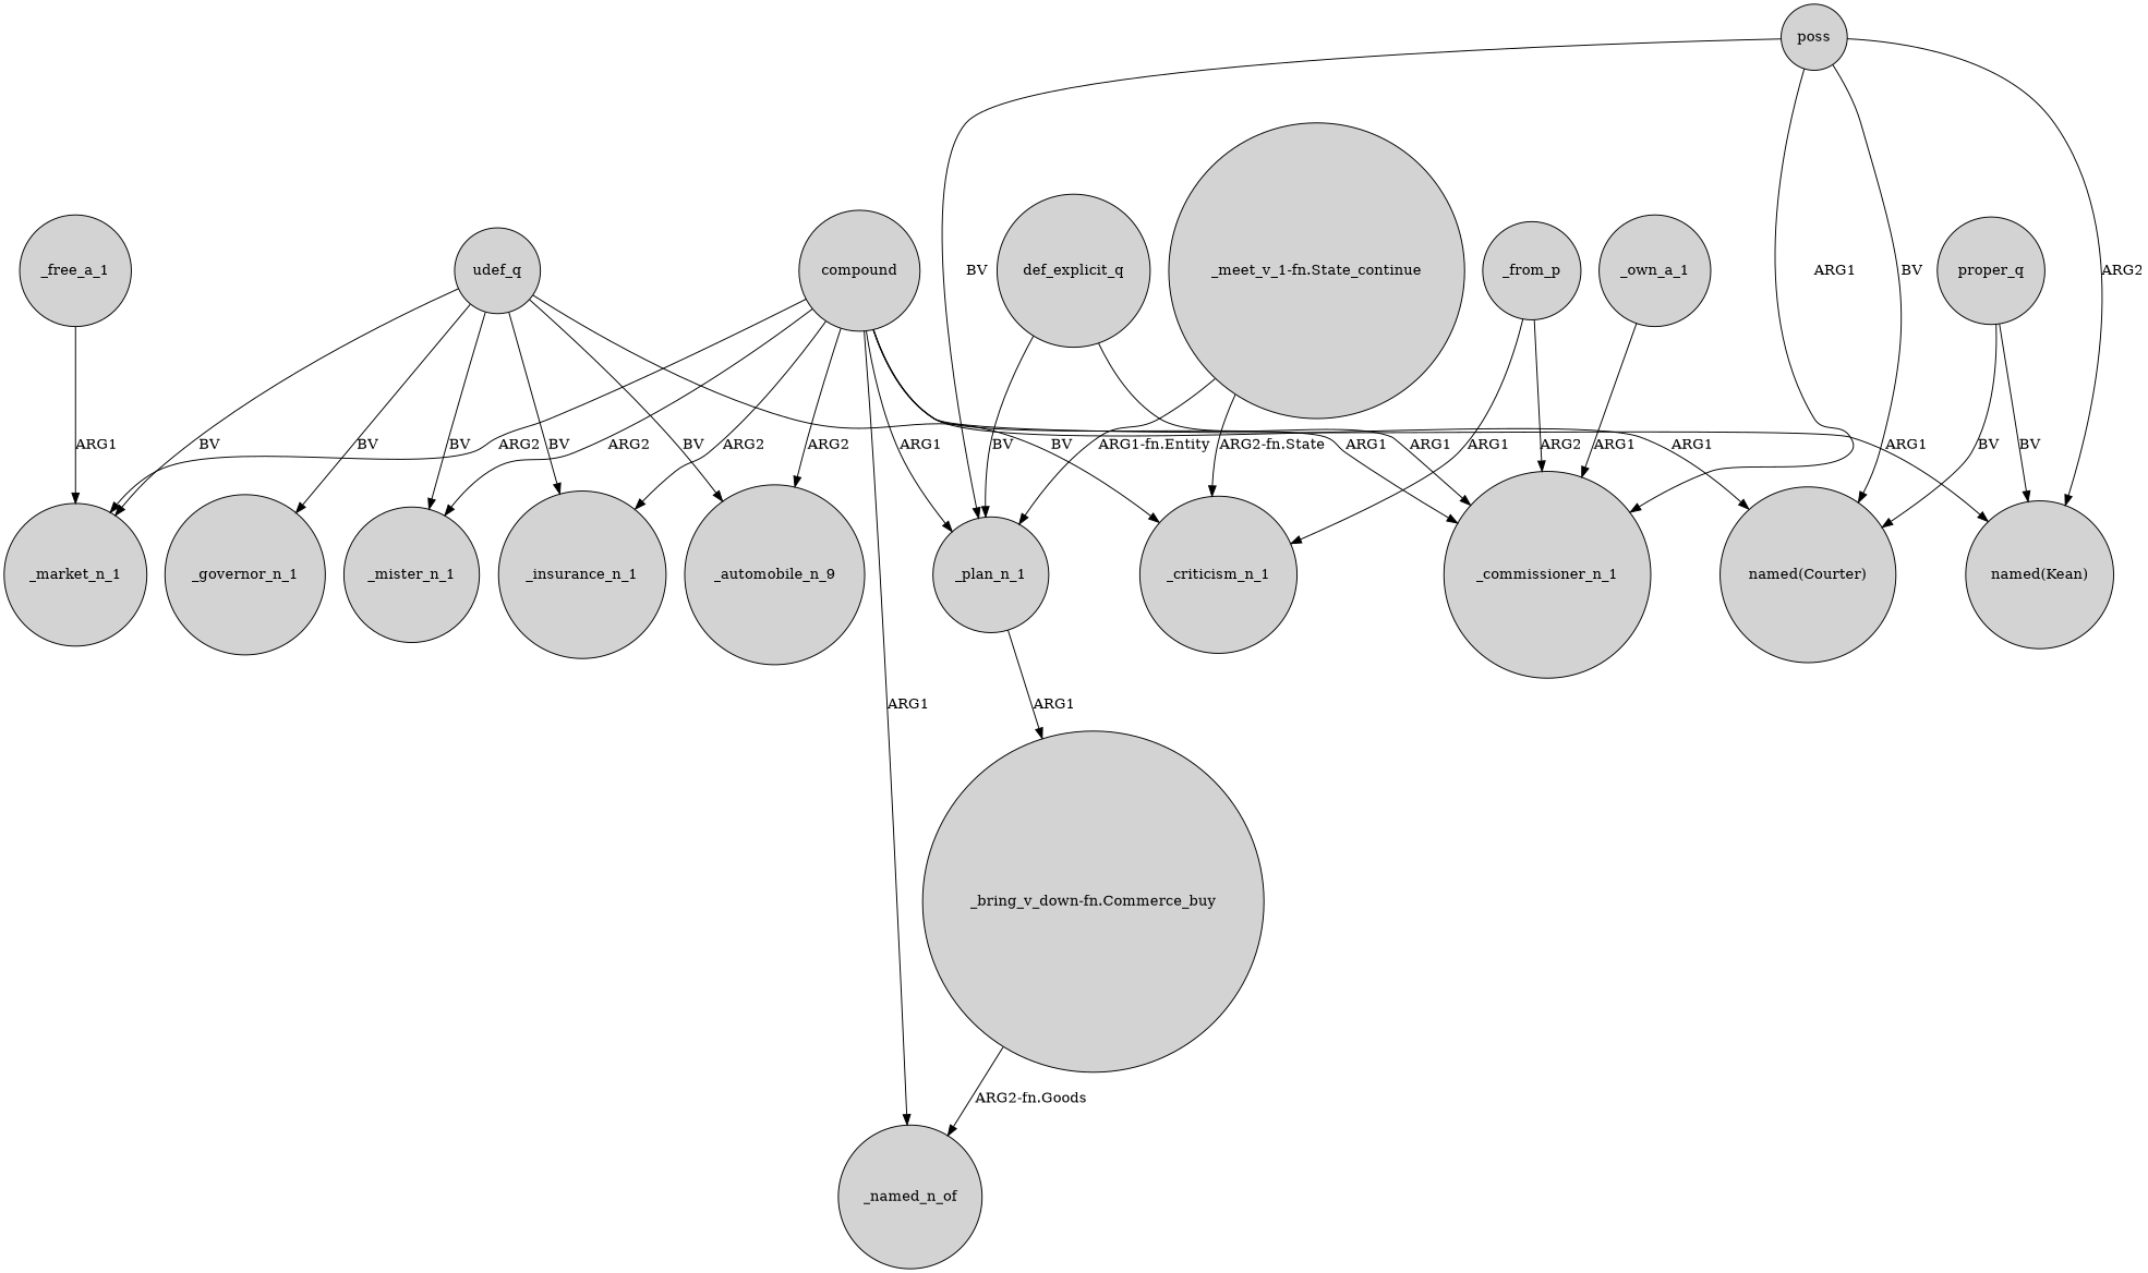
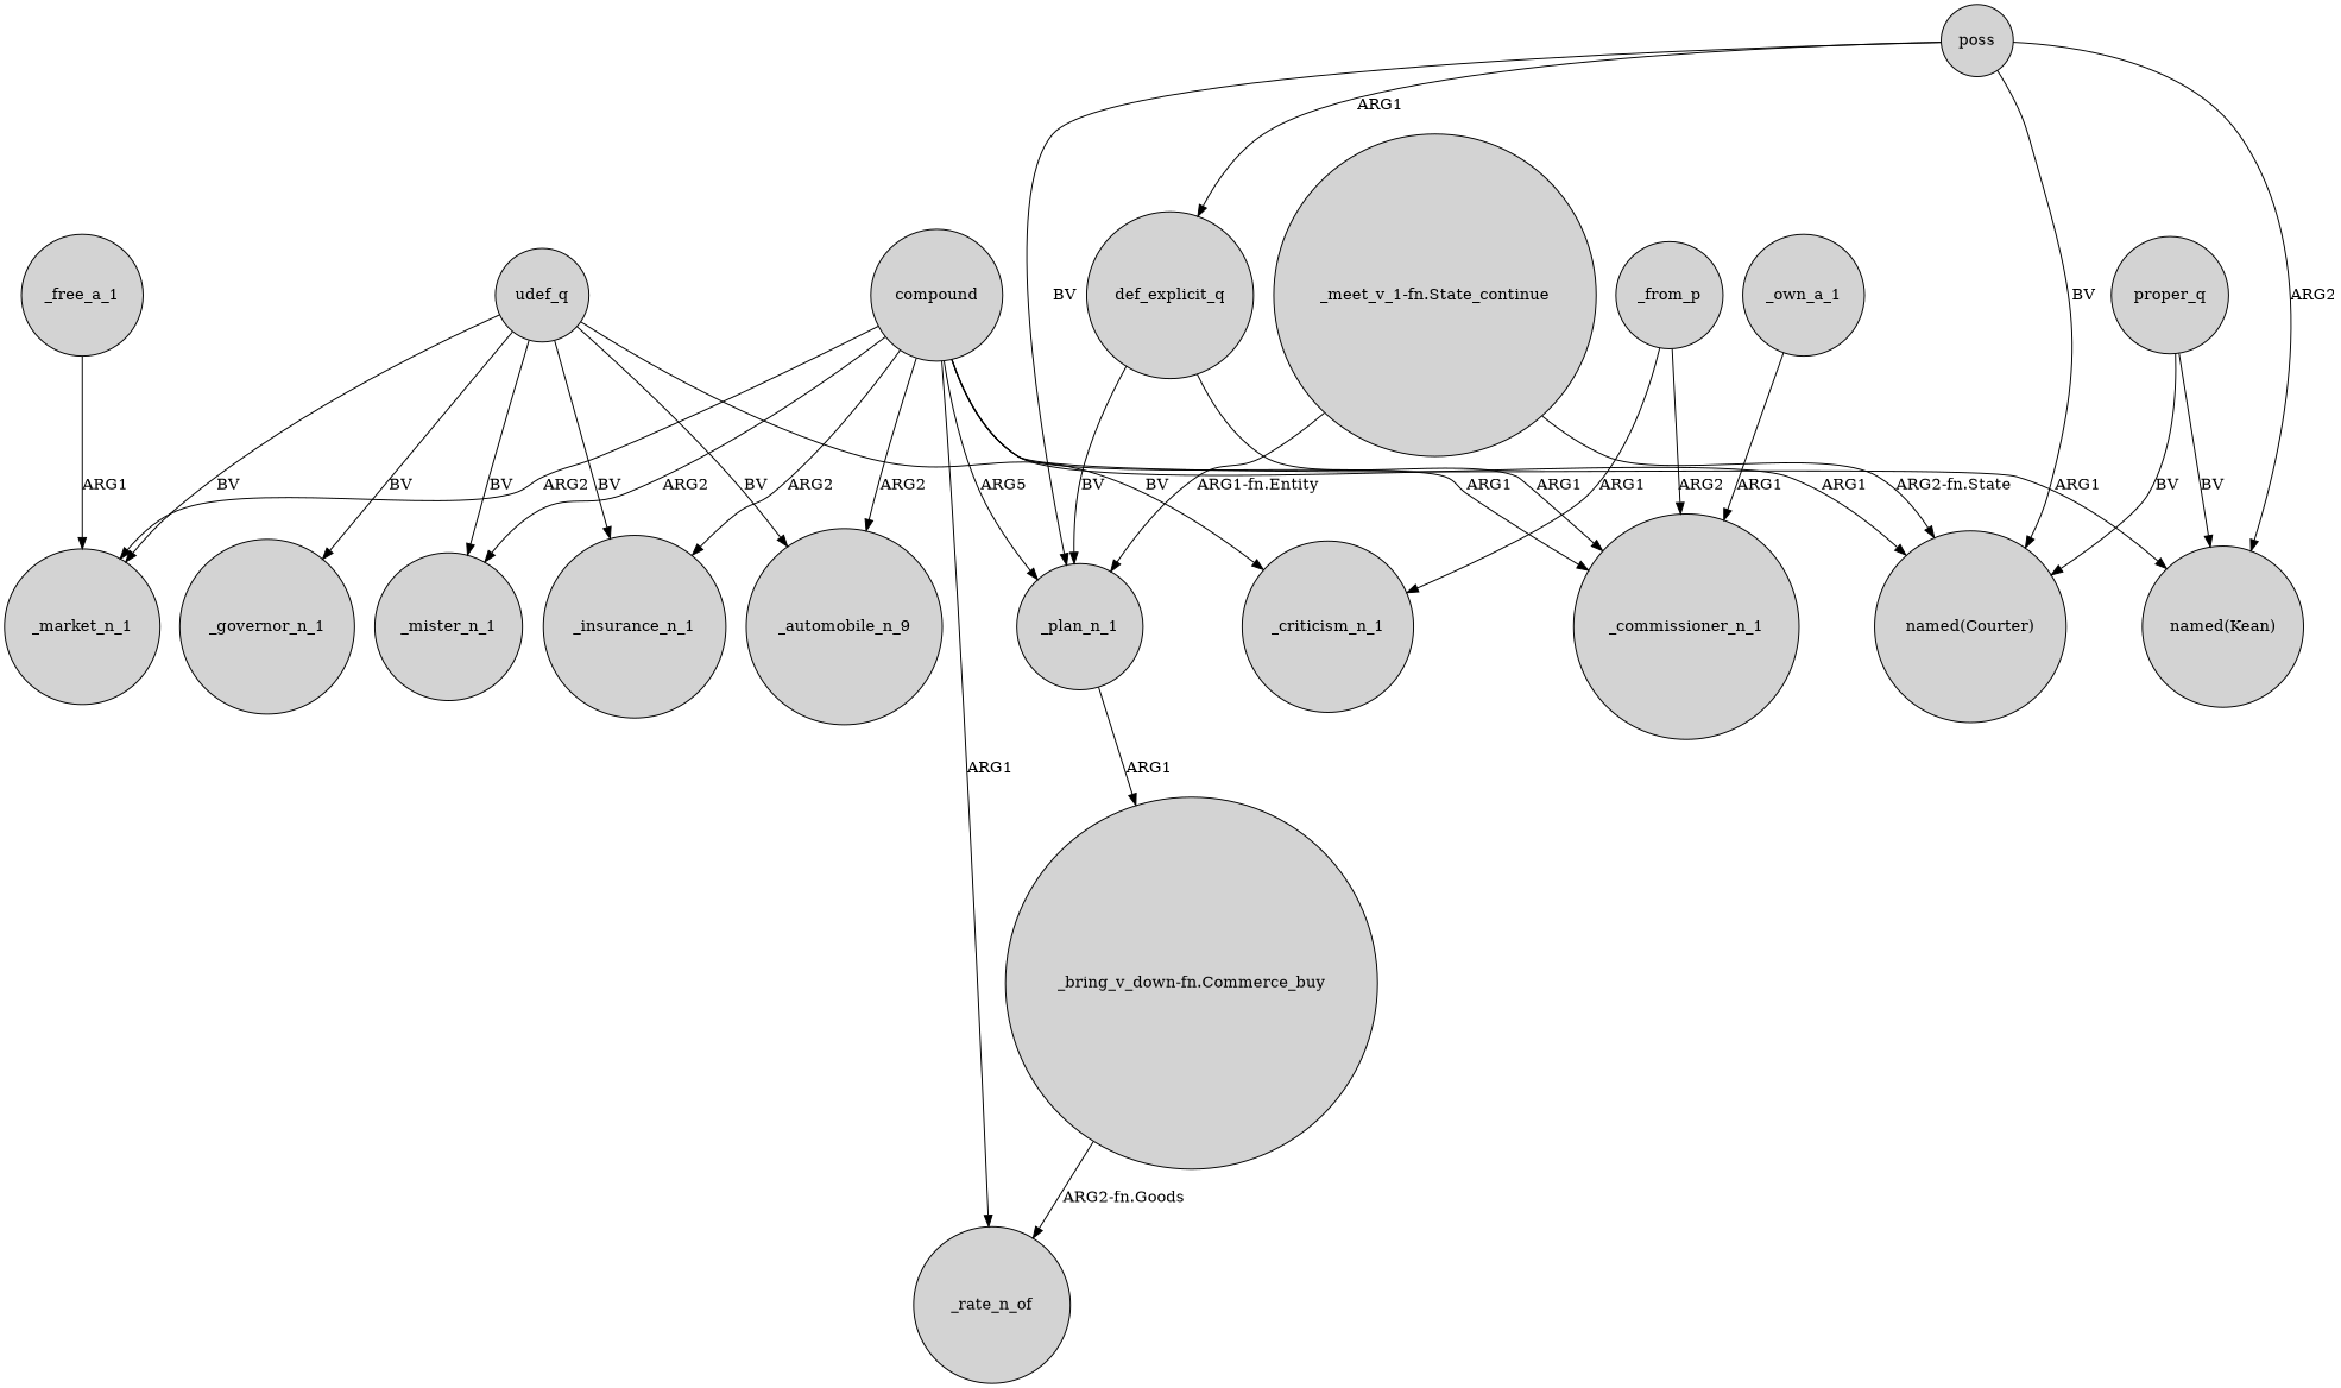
  digraph {
    node [shape=circle style=filled]
    _free_a_1
    _market_n_1
    udef_q
    _insurance_n_1
    _mister_n_1
    _criticism_n_1
    n7 [label=_automobile_n_9]
    _governor_n_1
    compound
-   _rate_n_of [label=_named_n_of]
+   _rate_n_of
    _commissioner_n_1
    _plan_n_1
    "named(Kean)"
    "named(Courter)"
    "_bring_v_down-fn.Commerce_buy"
    poss
    "_meet_v_1-fn.State_continue"
    def_explicit_q
    proper_q
    _from_p
    _own_a_1
    _free_a_1 -> _market_n_1 [label=ARG1]
    udef_q -> _market_n_1 [label=BV]
    udef_q -> _insurance_n_1 [label=BV]
    udef_q -> _mister_n_1 [label=BV]
    udef_q -> _criticism_n_1 [label=BV]
    udef_q -> n7 [label=BV]
    udef_q -> _governor_n_1 [label=BV]
    compound -> _market_n_1 [label=ARG2]
    compound -> _insurance_n_1 [label=ARG2]
    compound -> _mister_n_1 [label=ARG2]
    compound -> n7 [label=ARG2]
    compound -> _rate_n_of [label=ARG1]
    compound -> _commissioner_n_1 [label=ARG1]
-   compound -> _plan_n_1 [label=ARG1]
+   compound -> _plan_n_1 [label=ARG5]
    compound -> "named(Kean)" [label=ARG1]
    compound -> "named(Courter)" [label=ARG1]
    _plan_n_1 -> "_bring_v_down-fn.Commerce_buy" [label=ARG1]
    "_bring_v_down-fn.Commerce_buy" -> _rate_n_of [label="ARG2-fn.Goods"]
-   poss -> _commissioner_n_1 [label=ARG1]
+   poss -> def_explicit_q [label=ARG1]
    poss -> _plan_n_1 [label=BV]
    poss -> "named(Kean)" [label=ARG2]
    poss -> "named(Courter)" [label=BV]
-   "_meet_v_1-fn.State_continue" -> _criticism_n_1 [label="ARG2-fn.State"]
+   "_meet_v_1-fn.State_continue" -> "named(Courter)" [label="ARG2-fn.State"]
    "_meet_v_1-fn.State_continue" -> _plan_n_1 [label="ARG1-fn.Entity"]
    def_explicit_q -> _commissioner_n_1 [label=ARG1]
    def_explicit_q -> _plan_n_1 [label=BV]
    proper_q -> "named(Kean)" [label=BV]
    proper_q -> "named(Courter)" [label=BV]
    _from_p -> _criticism_n_1 [label=ARG1]
    _from_p -> _commissioner_n_1 [label=ARG2]
    _own_a_1 -> _commissioner_n_1 [label=ARG1]
  }
